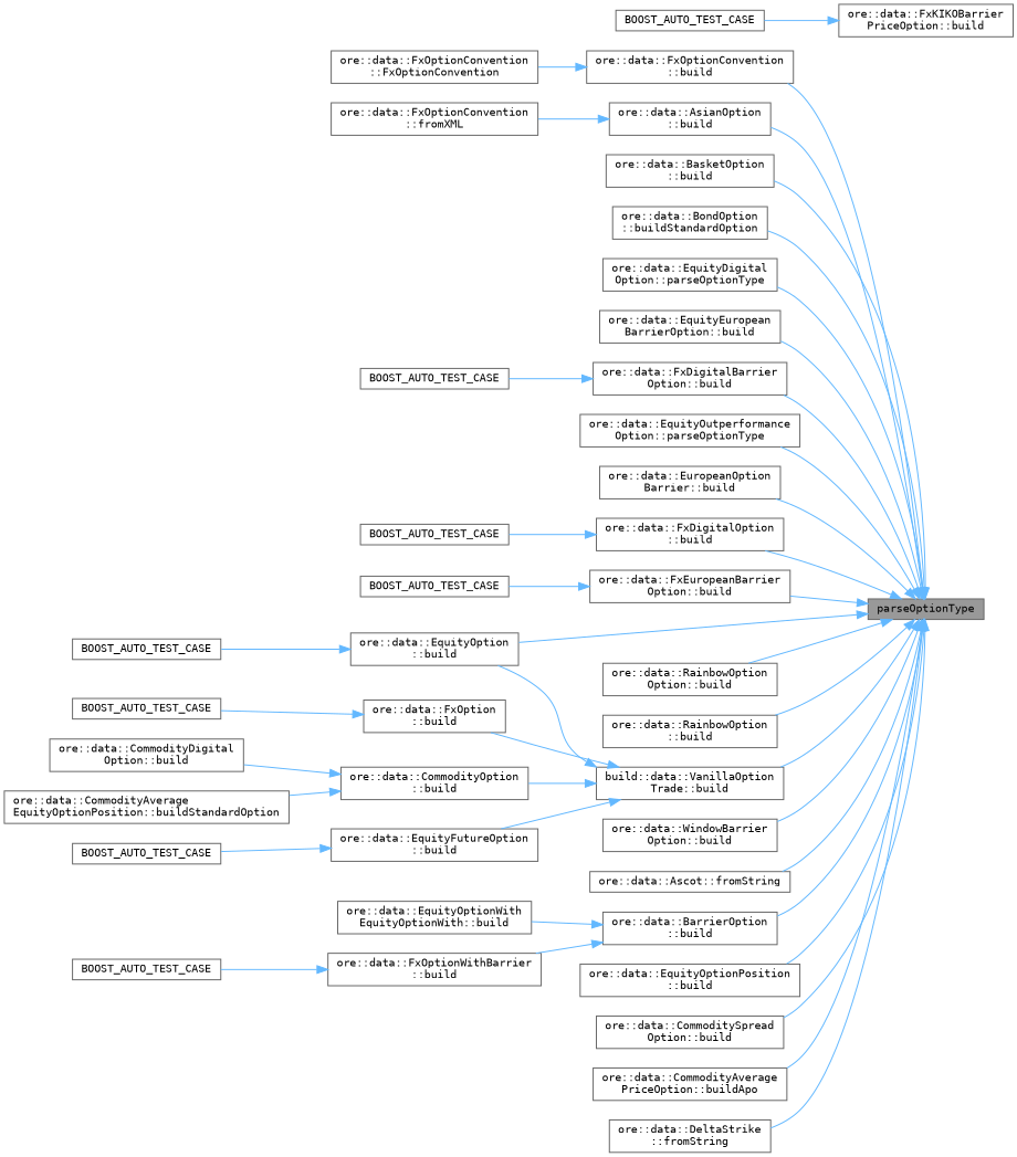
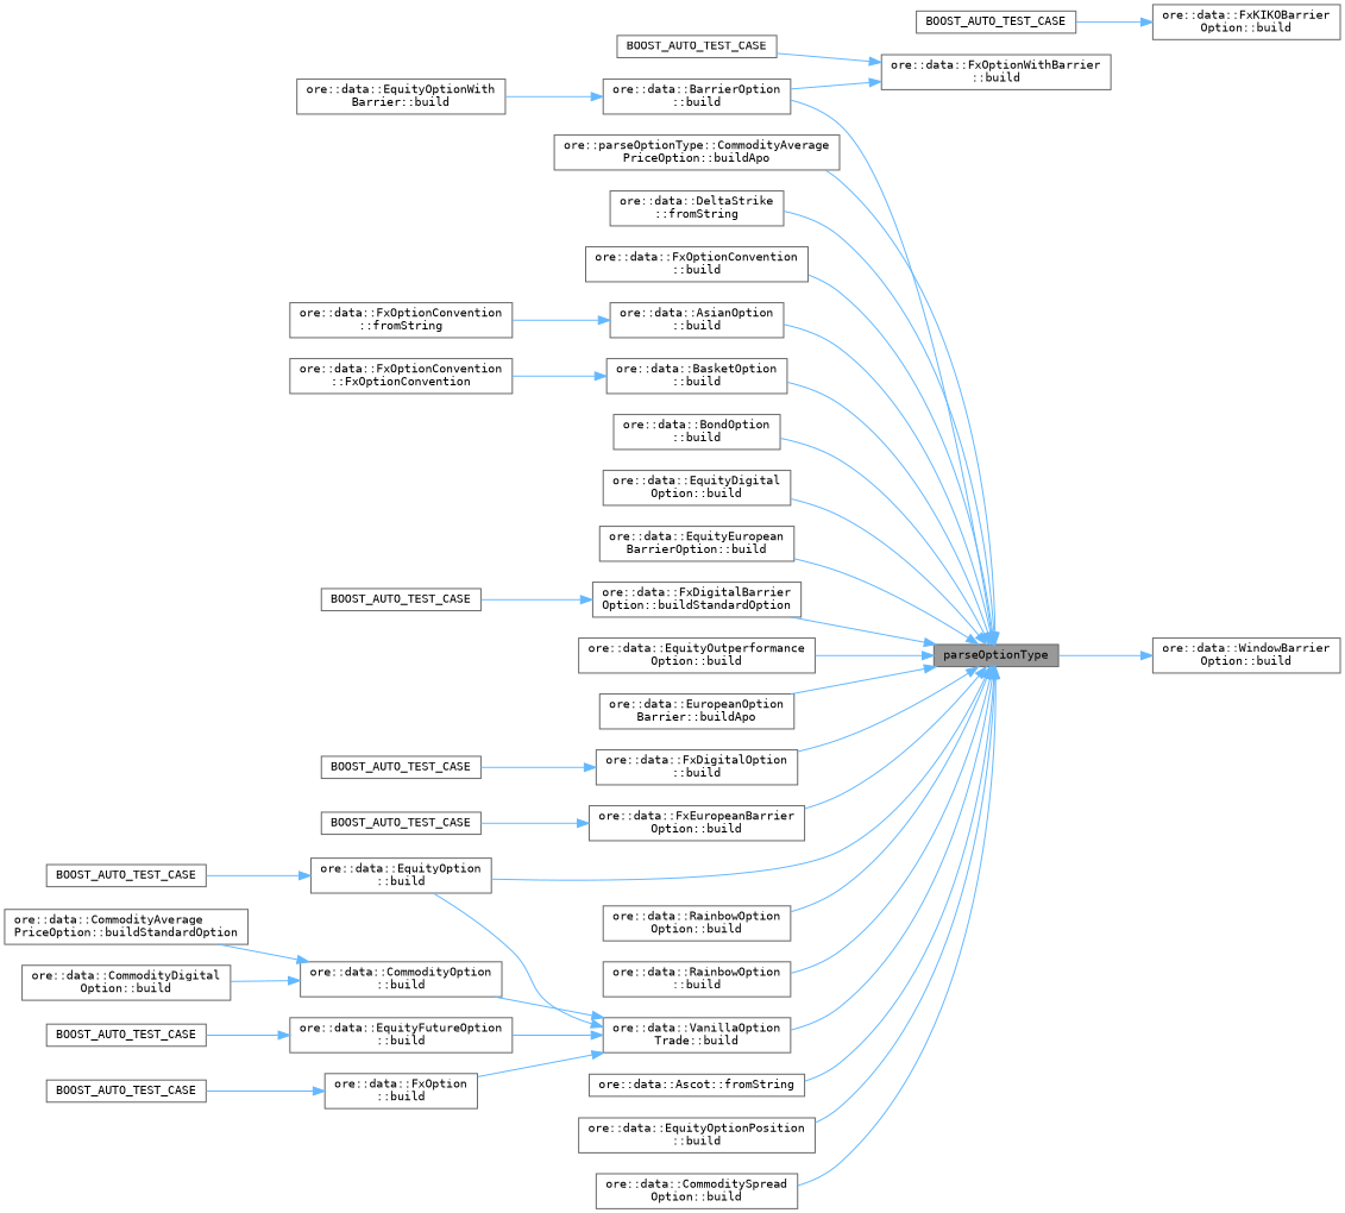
  digraph {
    fontname="DejaVu Sans Mono"
    rankdir=RL
    node [color=grey40 fillcolor=white fontname="DejaVu Sans Mono" fontsize=10 shape=box style=filled]
    edge [color=steelblue1 dir=back fontname="DejaVu Sans Mono" fontsize=10 labelfontname=Helvetica labelfontsize=10 style=solid]
    n1 [color=gray40 fillcolor=grey60 fontcolor=black height=0.2 label=parseOptionType width=0.4]
    n2 [height=0.2 label="ore::data::FxOptionConvention\l::build" width=0.4]
    n3 [height=0.2 label="ore::data::AsianOption\l::build" width=0.4]
    n4 [height=0.2 label="ore::data::BasketOption\l::build" width=0.4]
-   n5 [height=0.2 label="ore::data::BondOption\l::buildStandardOption" width=0.4]
-   n6 [height=0.2 label="ore::data::EquityDigital\lOption::parseOptionType" width=0.4]
+   n5 [height=0.2 label="ore::data::BondOption\l::build" width=0.4]
+   n6 [height=0.2 label="ore::data::EquityDigital\lOption::build" width=0.4]
    n7 [height=0.2 label="ore::data::EquityEuropean\lBarrierOption::build" width=0.4]
    n8 [height=0.2 label="ore::data::EquityOption\l::build" width=0.4]
-   n9 [height=0.2 label="ore::data::EquityOutperformance\lOption::parseOptionType" width=0.4]
-   n10 [height=0.2 label="ore::data::EuropeanOption\lBarrier::build" width=0.4]
-   n11 [height=0.2 label="ore::data::FxDigitalBarrier\lOption::build" width=0.4]
+   n9 [height=0.2 label="ore::data::EquityOutperformance\lOption::build" width=0.4]
+   n10 [height=0.2 label="ore::data::EuropeanOption\lBarrier::buildApo" width=0.4]
+   n11 [height=0.2 label="ore::data::FxDigitalBarrier\lOption::buildStandardOption" width=0.4]
    n12 [height=0.2 label="ore::data::FxDigitalOption\l::build" width=0.4]
    n13 [height=0.2 label="ore::data::FxEuropeanBarrier\lOption::build" width=0.4]
    n14 [height=0.2 label="ore::data::RainbowOption\lOption::build" width=0.4]
    n15 [height=0.2 label="ore::data::RainbowOption\l::build" width=0.4]
-   n16 [height=0.2 label="build::data::VanillaOption\lTrade::build" width=0.4]
+   n16 [height=0.2 label="ore::data::VanillaOption\lTrade::build" width=0.4]
    n17 [height=0.2 label="ore::data::WindowBarrier\lOption::build" width=0.4]
    n18 [height=0.2 label="ore::data::Ascot::fromString" width=0.4]
    n19 [height=0.2 label="ore::data::BarrierOption\l::build" width=0.4]
    n20 [height=0.2 label="ore::data::EquityOptionPosition\l::build" width=0.4]
    n21 [height=0.2 label="ore::data::CommoditySpread\lOption::build" width=0.4]
-   n22 [height=0.2 label="ore::data::CommodityAverage\lPriceOption::buildApo" width=0.4]
+   n22 [height=0.2 label="ore::parseOptionType::CommodityAverage\lPriceOption::buildApo" width=0.4]
    n23 [height=0.2 label="ore::data::DeltaStrike\l::fromString" width=0.4]
    n24 [height=0.2 label="ore::data::FxOptionConvention\l::FxOptionConvention" width=0.4]
-   n25 [height=0.2 label="ore::data::FxOptionConvention\l::fromXML" width=0.4]
+   n25 [height=0.2 label="ore::data::FxOptionConvention\l::fromString" width=0.4]
    n26 [height=0.2 label=BOOST_AUTO_TEST_CASE width=0.4]
    n27 [height=0.2 label=BOOST_AUTO_TEST_CASE width=0.4]
    n28 [height=0.2 label=BOOST_AUTO_TEST_CASE width=0.4]
    n29 [height=0.2 label=BOOST_AUTO_TEST_CASE width=0.4]
-   n30 [height=0.2 label="ore::data::FxKIKOBarrier\lPriceOption::build" width=0.4]
+   n30 [height=0.2 label="ore::data::FxKIKOBarrier\lOption::build" width=0.4]
    n31 [height=0.2 label=BOOST_AUTO_TEST_CASE width=0.4]
    n32 [height=0.2 label="ore::data::EquityFutureOption\l::build" width=0.4]
    n33 [height=0.2 label="ore::data::FxOption\l::build" width=0.4]
    n34 [height=0.2 label="ore::data::CommodityOption\l::build" width=0.4]
    n35 [height=0.2 label="ore::data::FxOptionWithBarrier\l::build" width=0.4]
-   n36 [height=0.2 label="ore::data::EquityOptionWith\lEquityOptionWith::build" width=0.4]
+   n36 [height=0.2 label="ore::data::EquityOptionWith\lBarrier::build" width=0.4]
    n37 [height=0.2 label=BOOST_AUTO_TEST_CASE width=0.4]
    n38 [height=0.2 label=BOOST_AUTO_TEST_CASE width=0.4]
    n39 [height=0.2 label="ore::data::CommodityDigital\lOption::build" width=0.4]
-   n40 [height=0.2 label="ore::data::CommodityAverage\lEquityOptionPosition::buildStandardOption" width=0.4]
+   n40 [height=0.2 label="ore::data::CommodityAverage\lPriceOption::buildStandardOption" width=0.4]
    n41 [height=0.2 label=BOOST_AUTO_TEST_CASE width=0.4]
    n1 -> n2
    n1 -> n3
    n1 -> n4
    n1 -> n5
    n1 -> n6
    n1 -> n7
    n1 -> n8
    n1 -> n9
    n1 -> n10
    n1 -> n11
    n1 -> n12
    n1 -> n13
    n1 -> n14
    n1 -> n15
    n1 -> n16
-   n1 -> n17
+   n17 -> n1
    n1 -> n18
    n1 -> n19
    n1 -> n20
    n1 -> n21
    n1 -> n22
    n1 -> n23
-   n2 -> n24
+   n4 -> n24
    n3 -> n25
    n8 -> n26
    n11 -> n27
    n12 -> n28
    n13 -> n29
    n16 -> n8
    n16 -> n32
    n16 -> n33
    n16 -> n34
-   n19 -> n35
+   n35 -> n19
    n19 -> n36
    n30 -> n31
    n32 -> n37
    n33 -> n38
    n34 -> n39
    n34 -> n40
    n35 -> n41
  }
